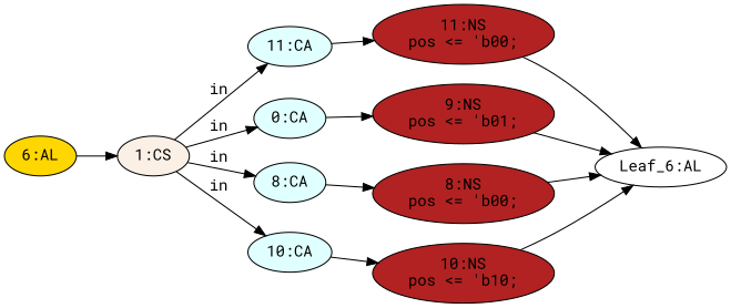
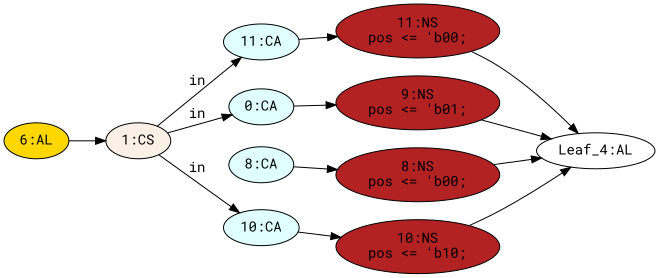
  strict digraph {
    fontname="Roboto Mono"
    rankdir=LR
    node [fillcolor=lightcyan fontname="Roboto Mono" statements="[]" style=filled typ=Case]
    edge [cond="[]" fontname="Roboto Mono" lineno=None]
    n1 [ast="<pyverilog.vparser.ast.Case object at 0x7f027070ec10>" label="11:CA"]
    n2 [ast="<pyverilog.vparser.ast.NonblockingSubstitution object at 0x7f0270771490>" fillcolor=firebrick label="11:NS\npos <= 'b00;" statements="[<pyverilog.vparser.ast.NonblockingSubstitution object at 0x7f0270771490>]" typ=NonblockingSubstitution]
-   n3 [def_var="['pos']" label="Leaf_6:AL" fillcolor="" statements="" style="" typ=""]
+   n3 [def_var="['pos']" label="Leaf_4:AL" fillcolor="" statements="" style="" typ=""]
    n4 [ast="<pyverilog.vparser.ast.CaseStatement object at 0x7f027070ed10>" fillcolor=linen label="1:CS" typ=CaseStatement]
    n5 [ast="<pyverilog.vparser.ast.Case object at 0x7f0270763150>" label="0:CA"]
    n6 [ast="<pyverilog.vparser.ast.Case object at 0x7f0270777210>" label="8:CA"]
    n7 [ast="<pyverilog.vparser.ast.Case object at 0x7f0270763250>" label="10:CA"]
    n8 [ast="<pyverilog.vparser.ast.NonblockingSubstitution object at 0x7f0270763510>" fillcolor=firebrick label="9:NS\npos <= 'b01;" statements="[<pyverilog.vparser.ast.NonblockingSubstitution object at 0x7f0270763510>]" typ=NonblockingSubstitution]
    n9 [ast="<pyverilog.vparser.ast.NonblockingSubstitution object at 0x7f0270716850>" fillcolor=firebrick label="8:NS\npos <= 'b00;" statements="[<pyverilog.vparser.ast.NonblockingSubstitution object at 0x7f0270716850>]" typ=NonblockingSubstitution]
    n10 [ast="<pyverilog.vparser.ast.NonblockingSubstitution object at 0x7f027070e2d0>" fillcolor=firebrick label="10:NS\npos <= 'b10;" statements="[<pyverilog.vparser.ast.NonblockingSubstitution object at 0x7f027070e2d0>]" typ=NonblockingSubstitution]
    n11 [ast="<pyverilog.vparser.ast.Always object at 0x7f02707f53d0>" clk_sens=False fillcolor=gold label="6:AL" sens="['in']" typ=Always use_var="['in']"]
    n1 -> n2
    n2 -> n3
    n4 -> n1 [cond="['in']" label=in lineno=7]
    n4 -> n5 [cond="['in']" label=in lineno=7]
-   n4 -> n6 [cond="['in']" label=in lineno=7]
    n4 -> n7 [cond="['in']" label=in lineno=7]
    n5 -> n8
    n6 -> n9
    n7 -> n10
    n8 -> n3
    n9 -> n3
    n10 -> n3
    n11 -> n4
  }
